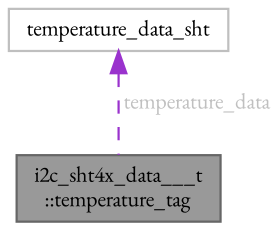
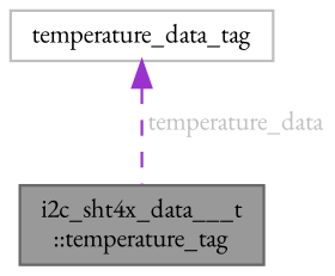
  digraph {
    fontname="EB Garamond"
    node [fontname="EB Garamond" fontsize=10 shape=box style=filled]
    n1 [color=gray40 fillcolor=grey60 fontcolor=black height=0.2 label="i2c_sht4x_data___t\l::temperature_tag" width=0.4]
-   n2 [color=grey75 fillcolor=white height=0.2 label=temperature_data_sht width=0.4]
+   n2 [color=grey75 fillcolor=white height=0.2 label=temperature_data_tag width=0.4]
    n2 -> n1 [color=darkorchid3 dir=back fontcolor=grey fontname="EB Garamond" fontsize=10 label=" temperature_data" labelfontname=Helvetica labelfontsize=10 style=dashed]
  }
